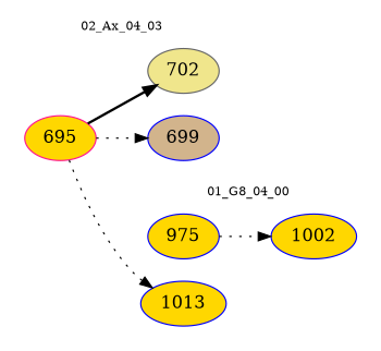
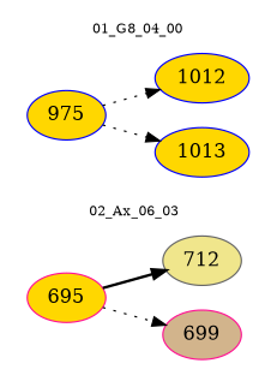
  digraph {
    rankdir=LR
    node [color=blue fillcolor=gold style=filled]
    edge [color=black style=dotted]
    n1 [color=deeppink label=695]
-   n2 [fillcolor=tan label=699]
-   n3 [color=gray40 fillcolor=khaki label=702]
+   n2 [color=deeppink fillcolor=tan label=699]
+   n3 [color=gray40 fillcolor=khaki label=712]
    n4 [label=975]
    n5 [label=1013]
-   n6 [label=1002]
+   n6 [label=1012]
    subgraph cluster_1 {
      color=white
      fontsize=10
-     label="02_Ax_04_03"
+     label="02_Ax_06_03"
      n1
      n2
      n3
    }
    subgraph cluster_2 {
      color=white
      fontsize=10
      label="01_G8_04_00"
      n4
      n5
      n6
    }
    n1 -> n2
    n1 -> n3 [style=bold]
-   n1 -> n5
+   n4 -> n5
    n4 -> n6
  }
